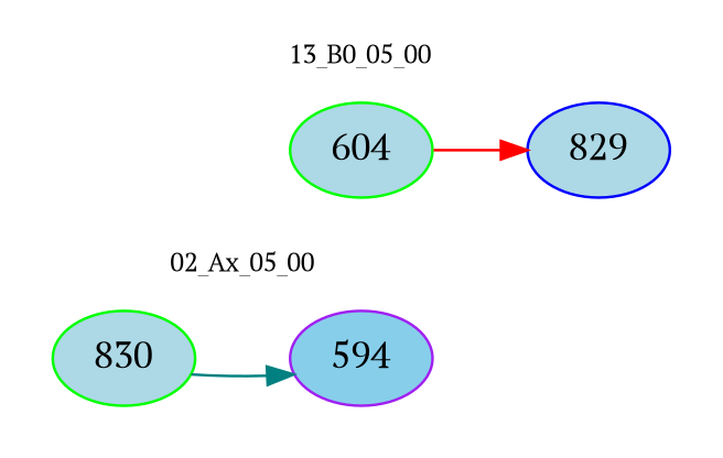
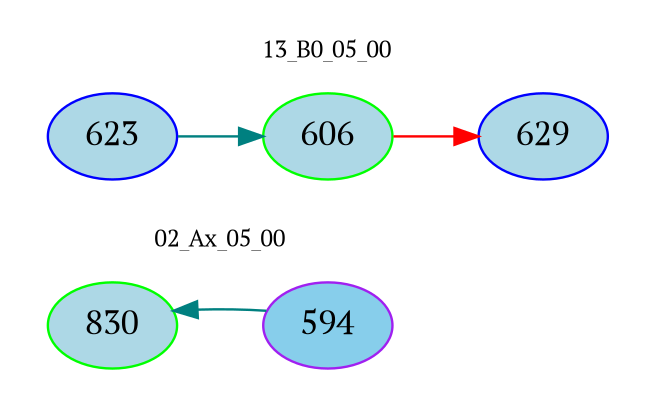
  digraph {
    fontname="PT Serif"
    rankdir=LR
    node [color=green fillcolor=lightblue fontname="PT Serif" style=filled]
    edge [color=teal fontname="PT Serif"]
    n1 [label=830]
    n2 [color=purple fillcolor=skyblue label=594]
-   n4 [label=604]
-   n5 [color=blue label=829]
+   n3 [color=blue label=623]
+   n4 [label=606]
+   n5 [color=blue label=629]
    subgraph cluster_1 {
      color=white
      fontsize=10
      label="02_Ax_05_00"
      n1
      n2
    }
    subgraph cluster_2 {
      color=white
      fontsize=10
      label="13_B0_05_00"
+     n3
      n4
      n5
    }
-   n1 -> n2
+   n2 -> n1
+   n3 -> n4
    n4 -> n5 [color=red]
  }
